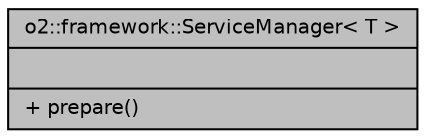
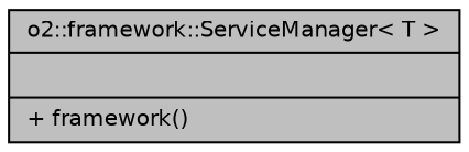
  digraph {
-   n1 [color=black fillcolor=grey75 fontcolor=black fontname=Helvetica fontsize=10 height=0.2 label="{o2::framework::ServiceManager\< T \>\n||+ prepare()\l}" shape=record style=filled width=0.4]
+   n1 [color=black fillcolor=grey75 fontcolor=black fontname=Helvetica fontsize=10 height=0.2 label="{o2::framework::ServiceManager\< T \>\n||+ framework()\l}" shape=record style=filled width=0.4]
  }
